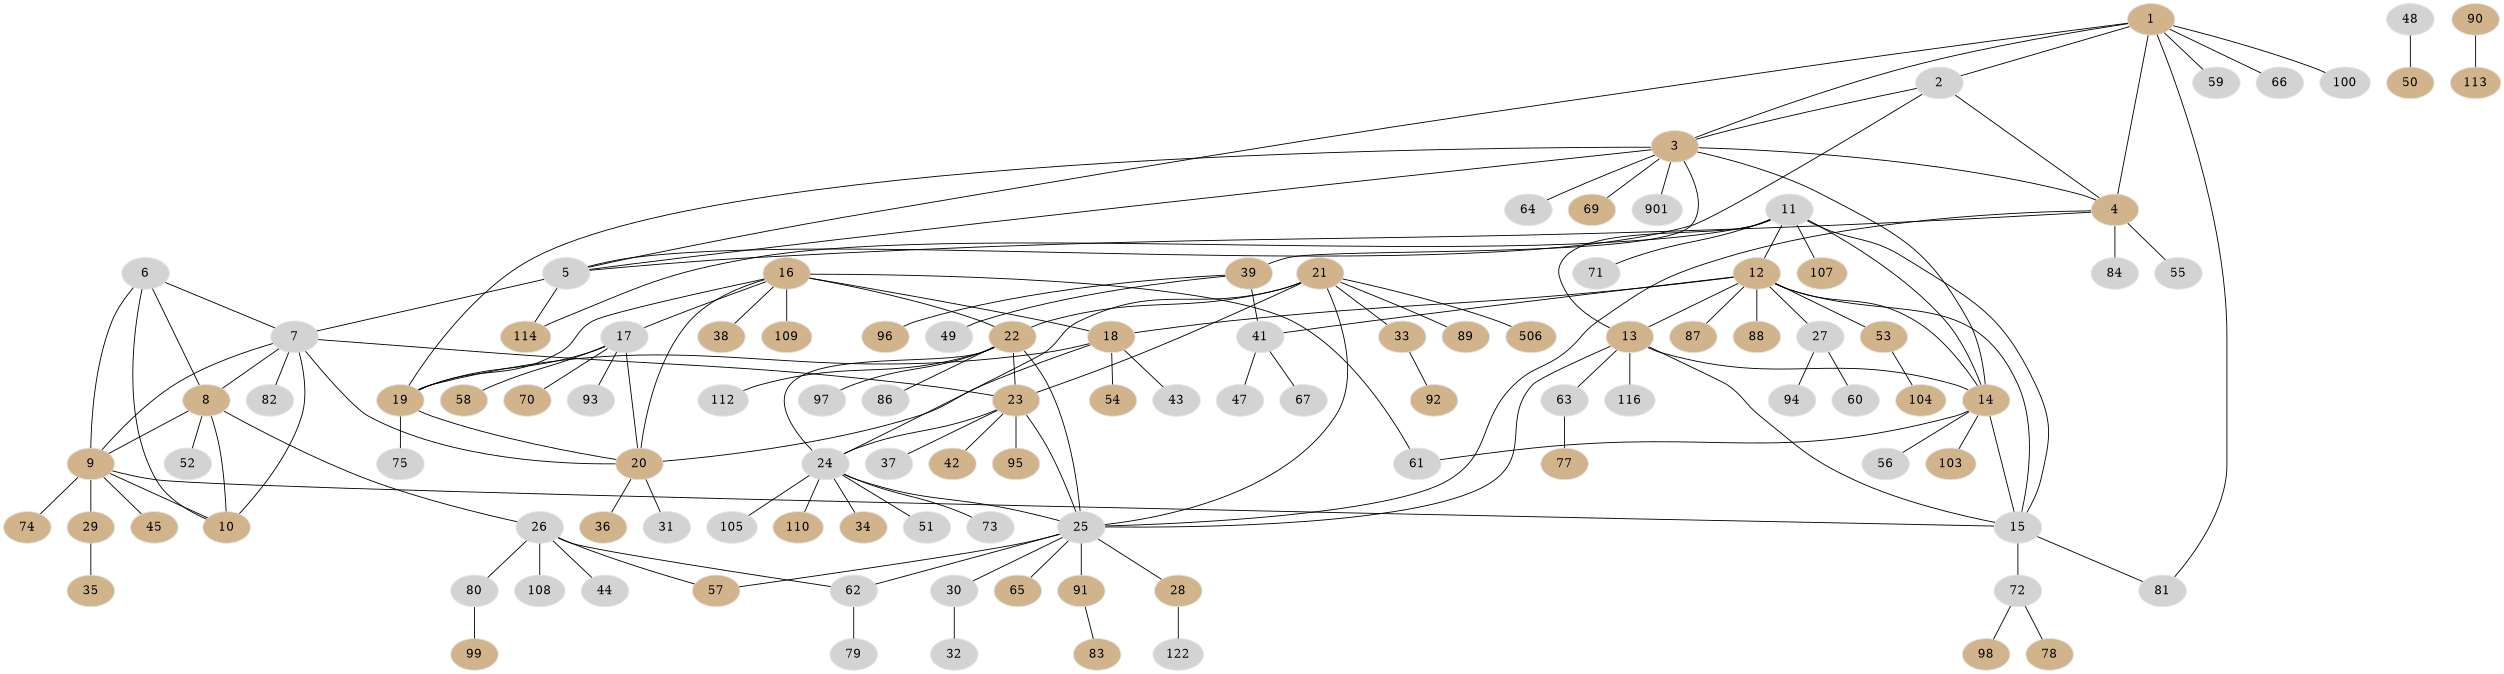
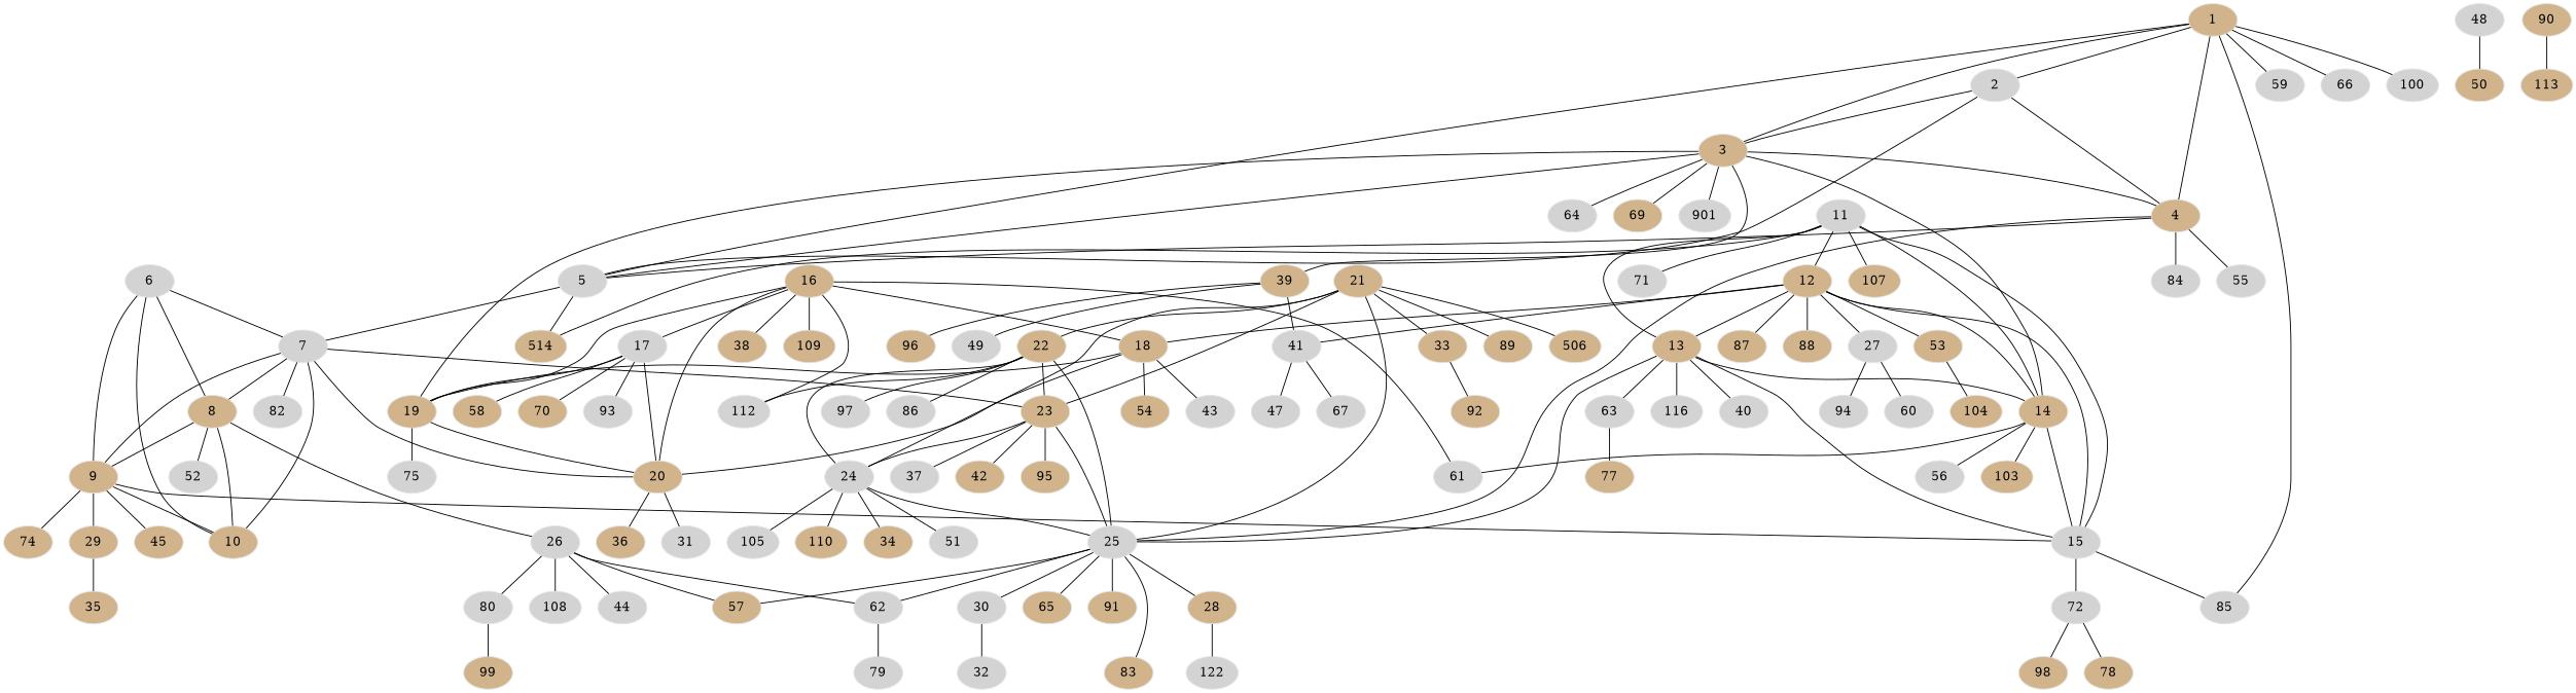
  graph {
    node [color=gray90 fillcolor=tan style=filled]
    2 [fillcolor=lightgrey]
    1
    3
    4
    5 [fillcolor=lightgrey]
    59 [fillcolor=lightgrey]
    66 [fillcolor=lightgrey]
-   85 [fillcolor=lightgrey label=81]
+   85 [fillcolor=lightgrey]
    100 [fillcolor=lightgrey]
    14
    19
    39
    64 [fillcolor=lightgrey]
    69
    n15 [fillcolor=lightgrey label=901]
    55 [fillcolor=lightgrey]
    84 [fillcolor=lightgrey]
    25 [fillcolor=lightgrey]
    7 [fillcolor=lightgrey]
-   114
+   114 [label=514]
    15 [fillcolor=lightgrey]
    56 [fillcolor=lightgrey]
    61 [fillcolor=lightgrey]
    103
    20
    75 [fillcolor=lightgrey]
    n27 [fillcolor=lightgrey label=122]
    28
    41 [fillcolor=lightgrey]
    49 [fillcolor=lightgrey]
    96
    8
    9
    10
    23
    82 [fillcolor=lightgrey]
    30 [fillcolor=lightgrey]
    57
    62 [fillcolor=lightgrey]
    65
    83
    91
    6 [fillcolor=lightgrey]
    26 [fillcolor=lightgrey]
    52 [fillcolor=lightgrey]
    29
    45
    74
    48 [fillcolor=lightgrey]
    50
    31 [fillcolor=lightgrey]
    36
    24 [fillcolor=lightgrey]
    37 [fillcolor=lightgrey]
    42
    95
    44 [fillcolor=lightgrey]
    80 [fillcolor=lightgrey]
    108 [fillcolor=lightgrey]
    72 [fillcolor=lightgrey]
    35
    11 [fillcolor=lightgrey]
    12
    13
    71 [fillcolor=lightgrey]
    107
    18
    27 [fillcolor=lightgrey]
    53
    87
    88
+   40 [fillcolor=lightgrey]
    63 [fillcolor=lightgrey]
    n74 [fillcolor=lightgrey label=116]
    43 [fillcolor=lightgrey]
    54
    60 [fillcolor=lightgrey]
    94 [fillcolor=lightgrey]
    47 [fillcolor=lightgrey]
    67 [fillcolor=lightgrey]
    104
    77
    78
    98
    16
    17 [fillcolor=lightgrey]
    22
    38
    109
    58
    70
    93 [fillcolor=lightgrey]
    86 [fillcolor=lightgrey]
    97 [fillcolor=lightgrey]
    112 [fillcolor=lightgrey]
    21
    33
    89
    n99 [label=506]
    34
    51 [fillcolor=lightgrey]
-   73 [fillcolor=lightgrey]
    105 [fillcolor=lightgrey]
    110
    92
    32 [fillcolor=lightgrey]
    79 [fillcolor=lightgrey]
    99
    90
    113
    2 -- 3
    2 -- 4
    2 -- 5
    1 -- 2
    1 -- 3
    1 -- 4
    1 -- 5
    1 -- 59
    1 -- 66
    1 -- 85
    1 -- 100
    3 -- 4
    3 -- 5
    3 -- 14
    3 -- 19
    3 -- 39
    3 -- 64
    3 -- 69
    3 -- n15
    4 -- 5
    4 -- 55
    4 -- 84
    4 -- 25
    5 -- 7
    5 -- 114
    14 -- 15
    14 -- 56
    14 -- 61
    14 -- 103
    19 -- 20
    19 -- 75
    39 -- 41
    39 -- 49
    39 -- 96
    25 -- 28
    25 -- 30
    25 -- 57
    25 -- 62
    25 -- 65
-   91 -- 83
+   25 -- 83
    25 -- 91
    7 -- 20
    7 -- 8
    7 -- 9
    7 -- 10
    7 -- 23
    7 -- 82
    15 -- 85
    15 -- 72
    20 -- 31
    20 -- 36
    28 -- n27
    41 -- 47
    41 -- 67
    8 -- 9
    8 -- 10
    8 -- 26
    8 -- 52
    9 -- 15
    9 -- 10
    9 -- 29
    9 -- 45
    9 -- 74
    23 -- 25
    23 -- 24
    23 -- 37
    23 -- 42
    23 -- 95
    30 -- 32
    62 -- 79
    6 -- 7
    6 -- 8
    6 -- 9
    6 -- 10
    26 -- 57
    26 -- 62
    26 -- 44
    26 -- 80
    26 -- 108
    29 -- 35
    48 -- 50
    24 -- 25
    24 -- 34
    24 -- 51
-   24 -- 73
    24 -- 105
    24 -- 110
    80 -- 99
    72 -- 78
    72 -- 98
    11 -- 14
    11 -- 114
    11 -- 15
    11 -- 12
    11 -- 13
    11 -- 71
    11 -- 107
    12 -- 14
    12 -- 15
    12 -- 41
    12 -- 13
    12 -- 18
    12 -- 27
    12 -- 53
    12 -- 87
    12 -- 88
    13 -- 14
    13 -- 25
    13 -- 15
+   13 -- 40
    13 -- 63
    13 -- n74
    18 -- 19
    18 -- 20
    18 -- 43
    18 -- 54
    27 -- 60
    27 -- 94
    53 -- 104
    63 -- 77
    16 -- 19
    16 -- 61
    16 -- 20
    16 -- 18
    16 -- 17
-   16 -- 22
+   16 -- 112
    16 -- 38
    16 -- 109
    17 -- 19
    17 -- 20
    17 -- 58
    17 -- 70
    17 -- 93
    22 -- 25
    22 -- 23
    22 -- 24
    22 -- 86
    22 -- 97
    22 -- 112
    21 -- 25
    21 -- 23
    21 -- 24
    21 -- 22
    21 -- 33
    21 -- 89
    21 -- n99
    33 -- 92
    90 -- 113
  }
